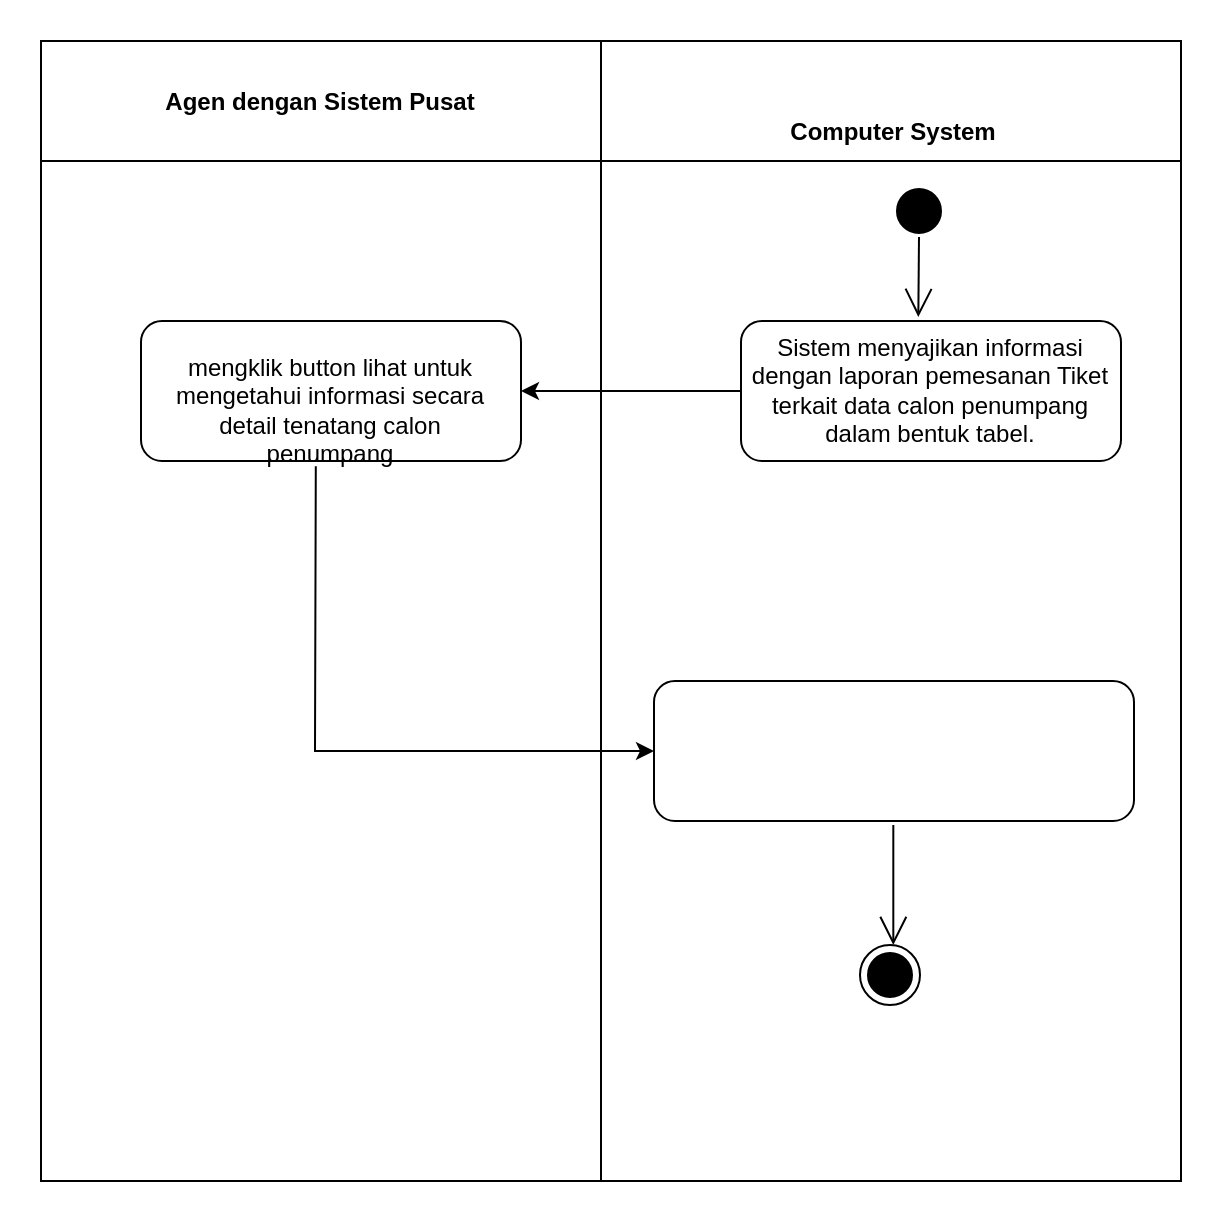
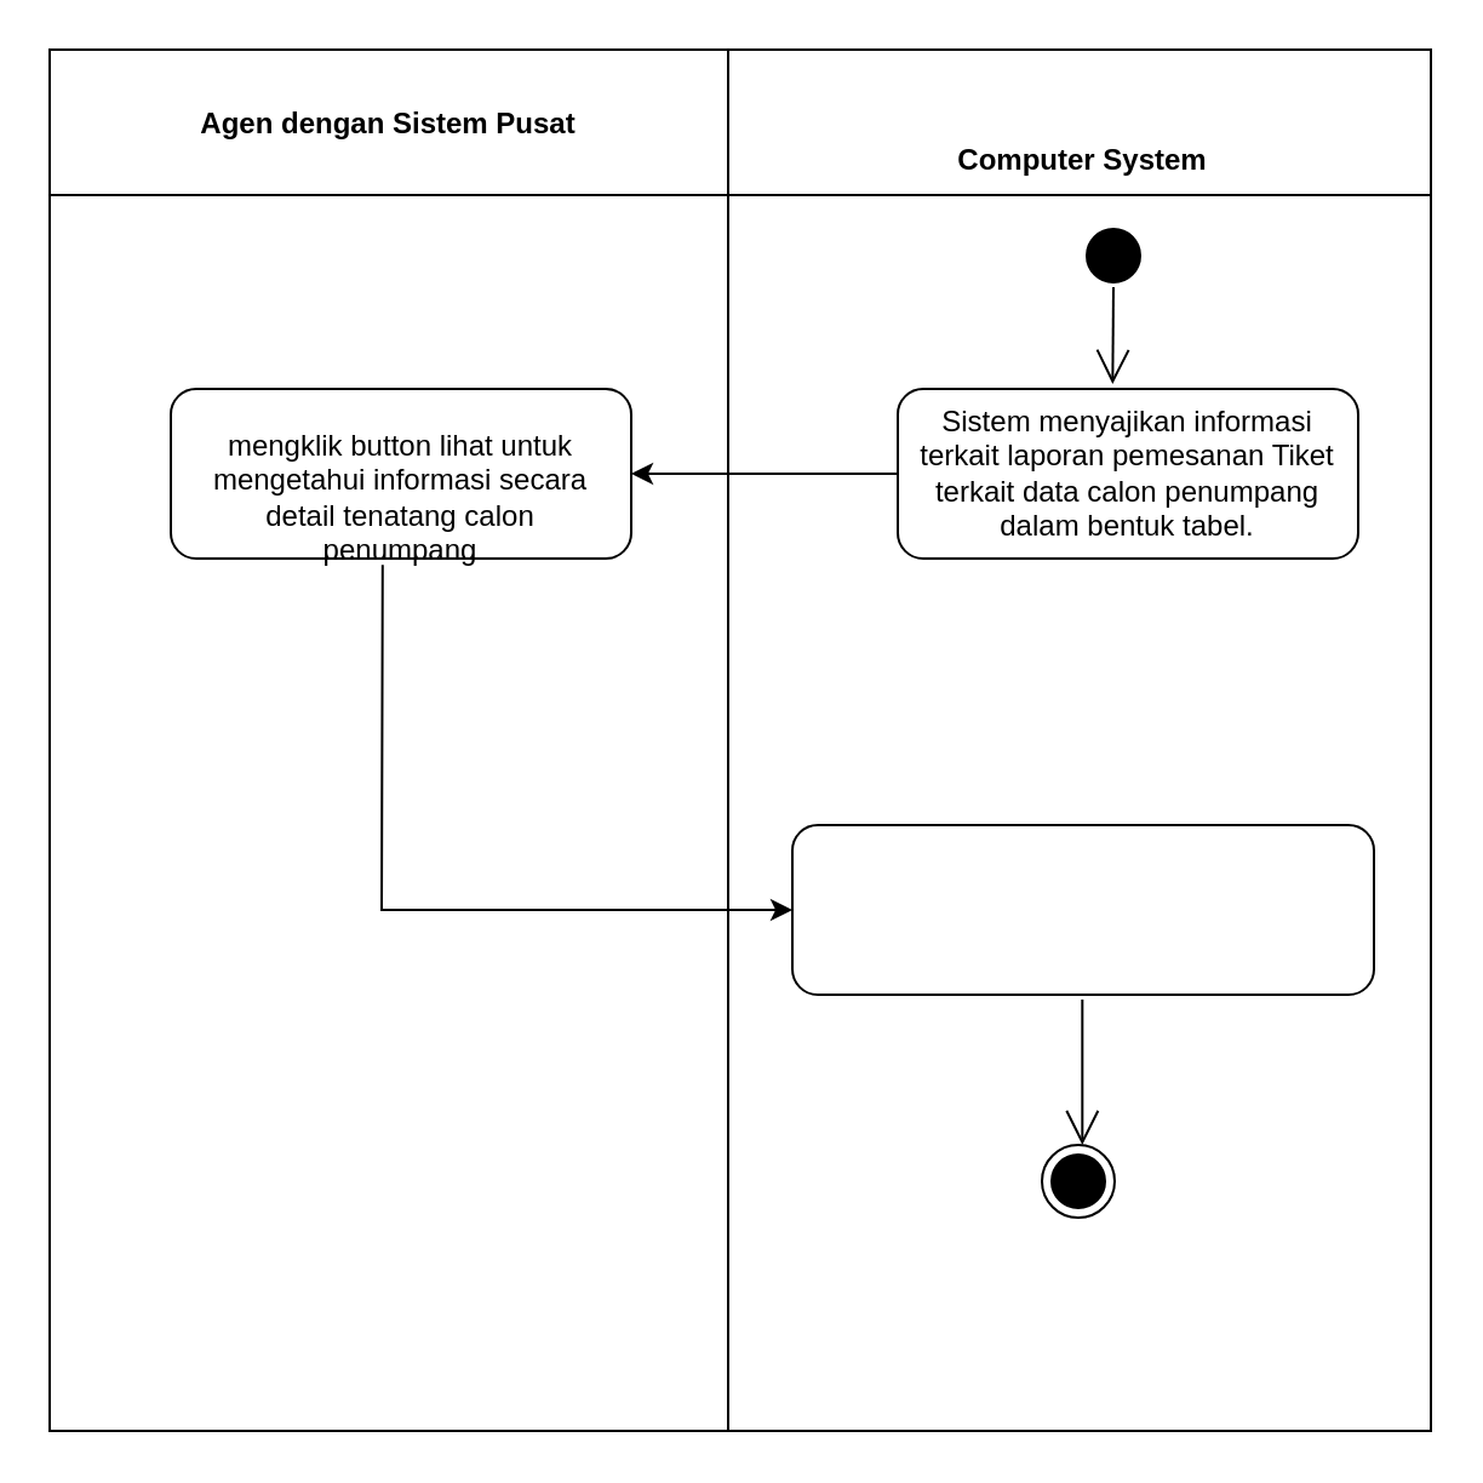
  <mxCell id="0" />
  <mxCell id="1" parent="0" />
  <mxCell id="2" value="" style="rounded=0;whiteSpace=wrap;html=1;" parent="1" vertex="1"><mxGeometry x="30" y="20" width="560" height="570" as="geometry" /></mxCell>
  <mxCell id="3" value="" style="rounded=0;whiteSpace=wrap;html=1;" parent="1" vertex="1"><mxGeometry x="20" y="20" width="280" height="570" as="geometry" /></mxCell>
  <mxCell id="4" value="" style="rounded=0;whiteSpace=wrap;html=1;" parent="1" vertex="1"><mxGeometry x="20" y="20" width="570" height="60" as="geometry" /></mxCell>
  <mxCell id="5" value="" style="rounded=0;whiteSpace=wrap;html=1;" parent="1" vertex="1"><mxGeometry x="20" y="20" width="280" height="60" as="geometry" /></mxCell>
  <mxCell id="6" value="" style="ellipse;html=1;shape=startState;fillColor=#000000;strokeColor=#000000;" parent="1" vertex="1"><mxGeometry x="444" y="90" width="30" height="30" as="geometry" /></mxCell>
- <mxCell id="7" value="Sistem menyajikan informasi dengan laporan pemesanan Tiket terkait data calon penumpang dalam bentuk tabel." style="rounded=1;whiteSpace=wrap;html=1;" parent="1" vertex="1"><mxGeometry x="370" y="160" width="190" height="70" as="geometry" /></mxCell>
+ <mxCell id="7" value="Sistem menyajikan informasi terkait laporan pemesanan Tiket terkait data calon penumpang dalam bentuk tabel." style="rounded=1;whiteSpace=wrap;html=1;" parent="1" vertex="1"><mxGeometry x="370" y="160" width="190" height="70" as="geometry" /></mxCell>
  <mxCell id="8" value="" style="rounded=1;whiteSpace=wrap;html=1;" parent="1" vertex="1"><mxGeometry x="70" y="160" width="190" height="70" as="geometry" /></mxCell>
  <mxCell id="9" value="mengklik button lihat untuk mengetahui informasi secara detail tenatang calon penumpang" style="text;html=1;strokeColor=none;fillColor=none;align=center;verticalAlign=middle;whiteSpace=wrap;rounded=0;" parent="1" vertex="1"><mxGeometry x="80" y="190" width="170" height="30" as="geometry" /></mxCell>
  <mxCell id="10" value="" style="rounded=1;whiteSpace=wrap;html=1;" parent="1" vertex="1"><mxGeometry x="326.5" y="340" width="240" height="70" as="geometry" /></mxCell>
  <mxCell id="11" value="" style="ellipse;html=1;shape=endState;fillColor=#000000;strokeColor=#000000;" parent="1" vertex="1"><mxGeometry x="429.5" y="472" width="30" height="30" as="geometry" /></mxCell>
  <mxCell id="12" value="Agen dengan Sistem Pusat" style="text;align=center;fontStyle=1;verticalAlign=middle;spacingLeft=3;spacingRight=3;strokeColor=none;rotatable=0;points=[[0,0.5],[1,0.5]];portConstraint=eastwest;" parent="1" vertex="1"><mxGeometry x="120" y="37" width="80" height="26" as="geometry" /></mxCell>
  <mxCell id="13" value="Computer System" style="text;align=center;fontStyle=1;verticalAlign=middle;spacingLeft=3;spacingRight=3;strokeColor=none;rotatable=0;points=[[0,0.5],[1,0.5]];portConstraint=eastwest;" parent="1" vertex="1"><mxGeometry x="406.5" y="52" width="80" height="26" as="geometry" /></mxCell>
  <mxCell id="14" value="" style="endArrow=open;endFill=1;endSize=12;html=1;rounded=0;strokeColor=#000000;" parent="1" edge="1"><mxGeometry width="160" relative="1" as="geometry"><mxPoint x="459" y="118" as="sourcePoint" /><mxPoint x="458.66" y="158" as="targetPoint" /><Array as="points" /></mxGeometry></mxCell>
  <mxCell id="15" value="" style="endArrow=open;endFill=1;endSize=12;html=1;rounded=0;strokeColor=#000000;entryX=0.5;entryY=0;entryDx=0;entryDy=0;" parent="1" edge="1"><mxGeometry width="160" relative="1" as="geometry"><mxPoint x="446.16" y="412" as="sourcePoint" /><mxPoint x="446.16" y="472" as="targetPoint" /><Array as="points" /></mxGeometry></mxCell>
  <mxCell id="16" value="" style="endArrow=classic;html=1;rounded=0;entryX=1;entryY=0.5;entryDx=0;entryDy=0;exitX=0;exitY=0.5;exitDx=0;exitDy=0;" edge="1" parent="1" source="7" target="8"><mxGeometry width="50" height="50" relative="1" as="geometry"><mxPoint x="330" y="250" as="sourcePoint" /><mxPoint x="380" y="200" as="targetPoint" /></mxGeometry></mxCell>
  <mxCell id="17" value="" style="endArrow=classic;html=1;rounded=0;exitX=0.46;exitY=1.038;exitDx=0;exitDy=0;exitPerimeter=0;entryX=0;entryY=0.5;entryDx=0;entryDy=0;" edge="1" parent="1" source="8" target="10"><mxGeometry width="50" height="50" relative="1" as="geometry"><mxPoint x="330" y="420" as="sourcePoint" /><mxPoint x="380" y="370" as="targetPoint" /><Array as="points"><mxPoint x="157" y="375" /></Array></mxGeometry></mxCell>
